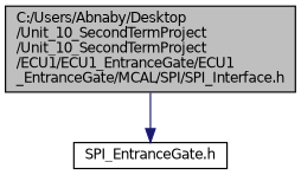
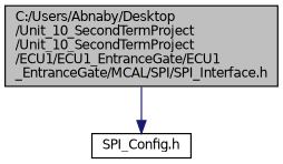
  digraph {
    node [color=black fontname=Helvetica fontsize=10 shape=record style=filled]
    n1 [fillcolor=grey75 fontcolor=black height=0.2 label="C:/Users/Abnaby/Desktop\l/Unit_10_SecondTermProject\l/Unit_10_SecondTermProject\l/ECU1/ECU1_EntranceGate/ECU1\l_EntranceGate/MCAL/SPI/SPI_Interface.h" width=0.4]
-   n2 [fillcolor=white height=0.2 label="SPI_EntranceGate.h" width=0.4]
+   n2 [fillcolor=white height=0.2 label="SPI_Config.h" width=0.4]
    n1 -> n2 [color=midnightblue fontname=Helvetica fontsize=10 labelfontname=Helvetica labelfontsize=10 style=solid]
  }
